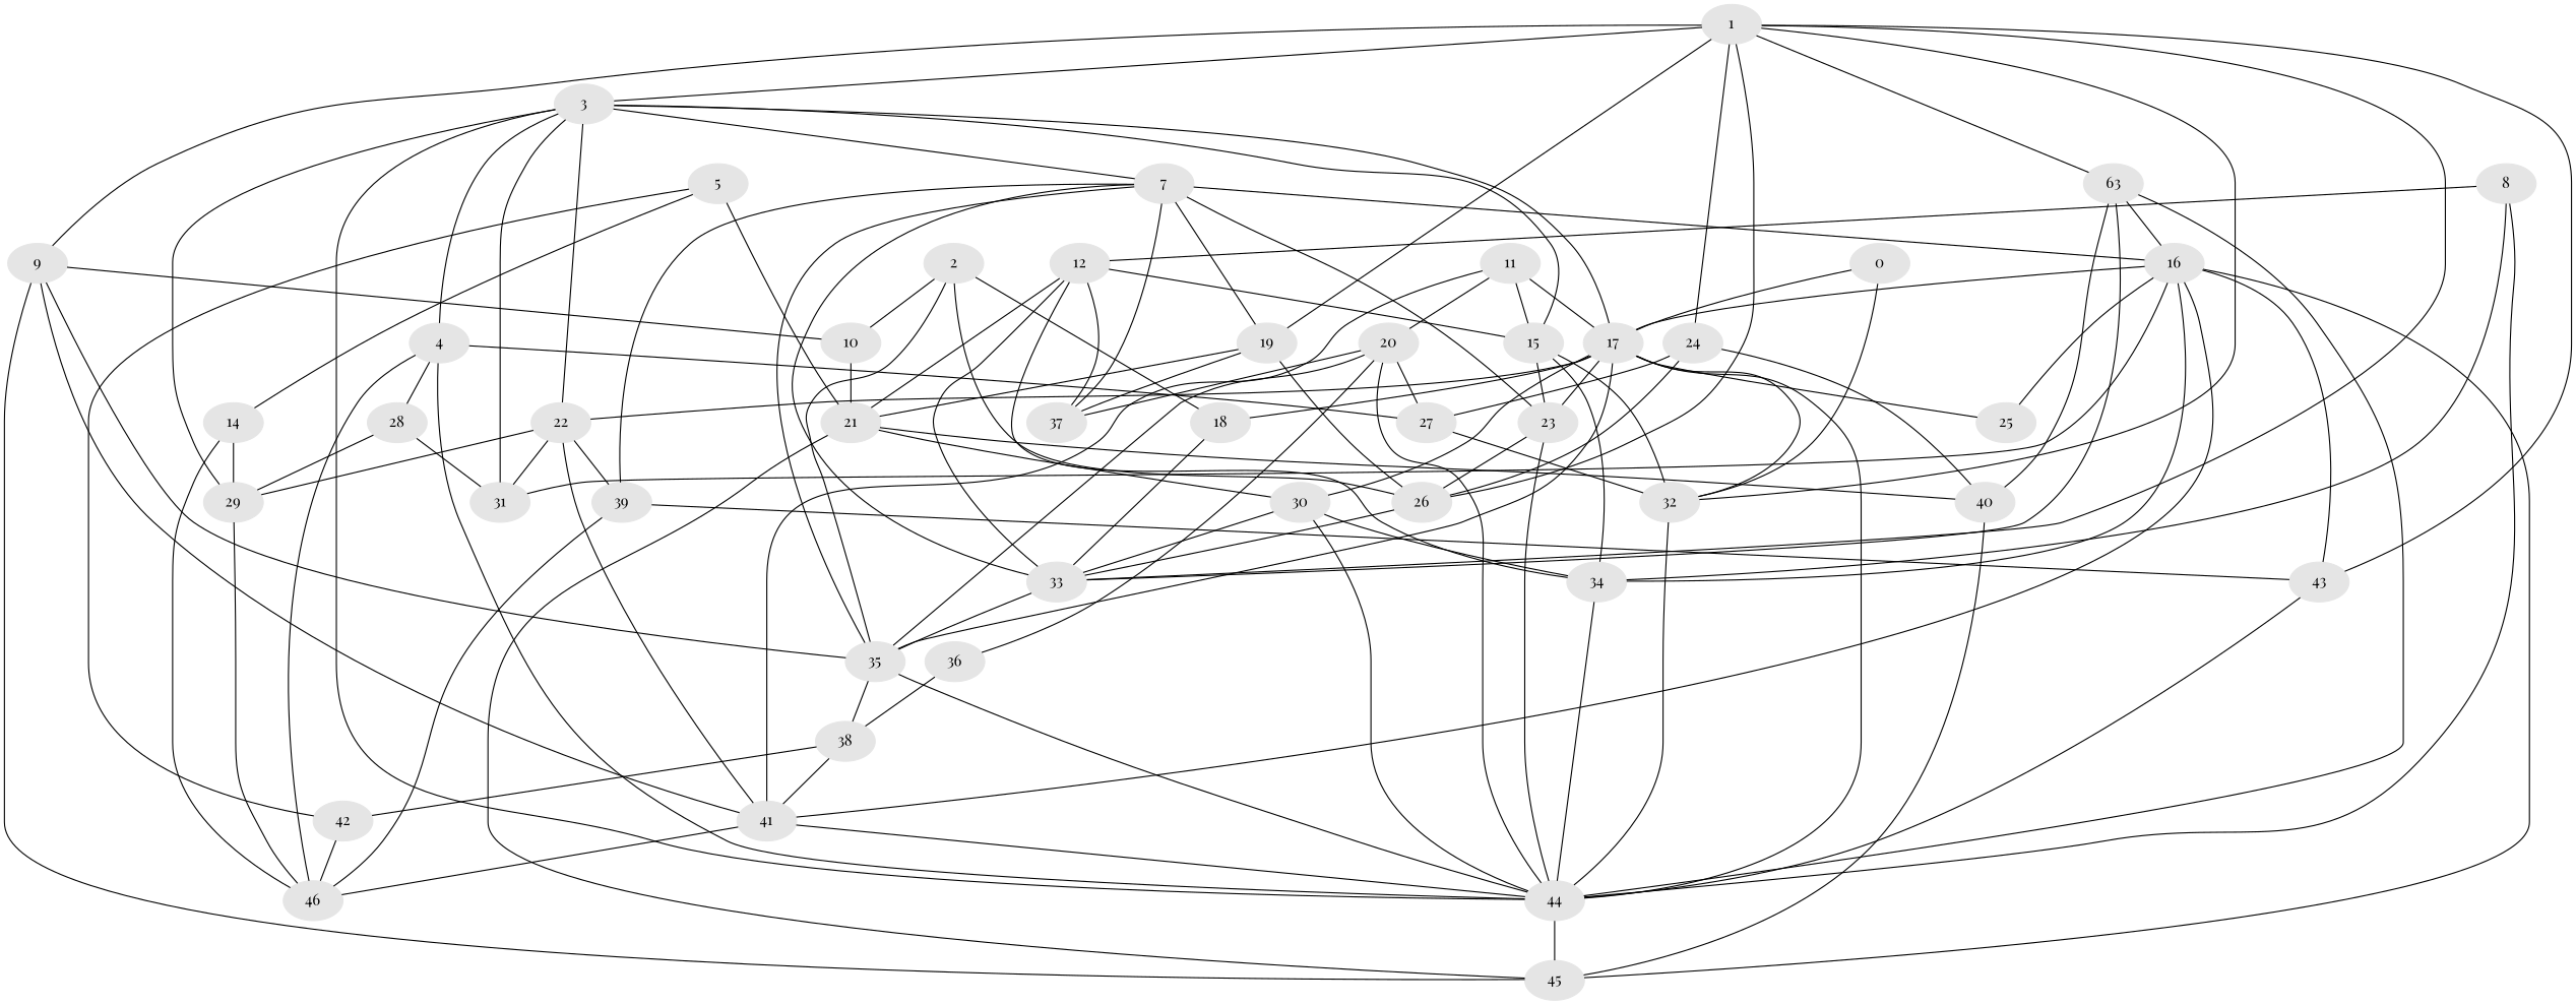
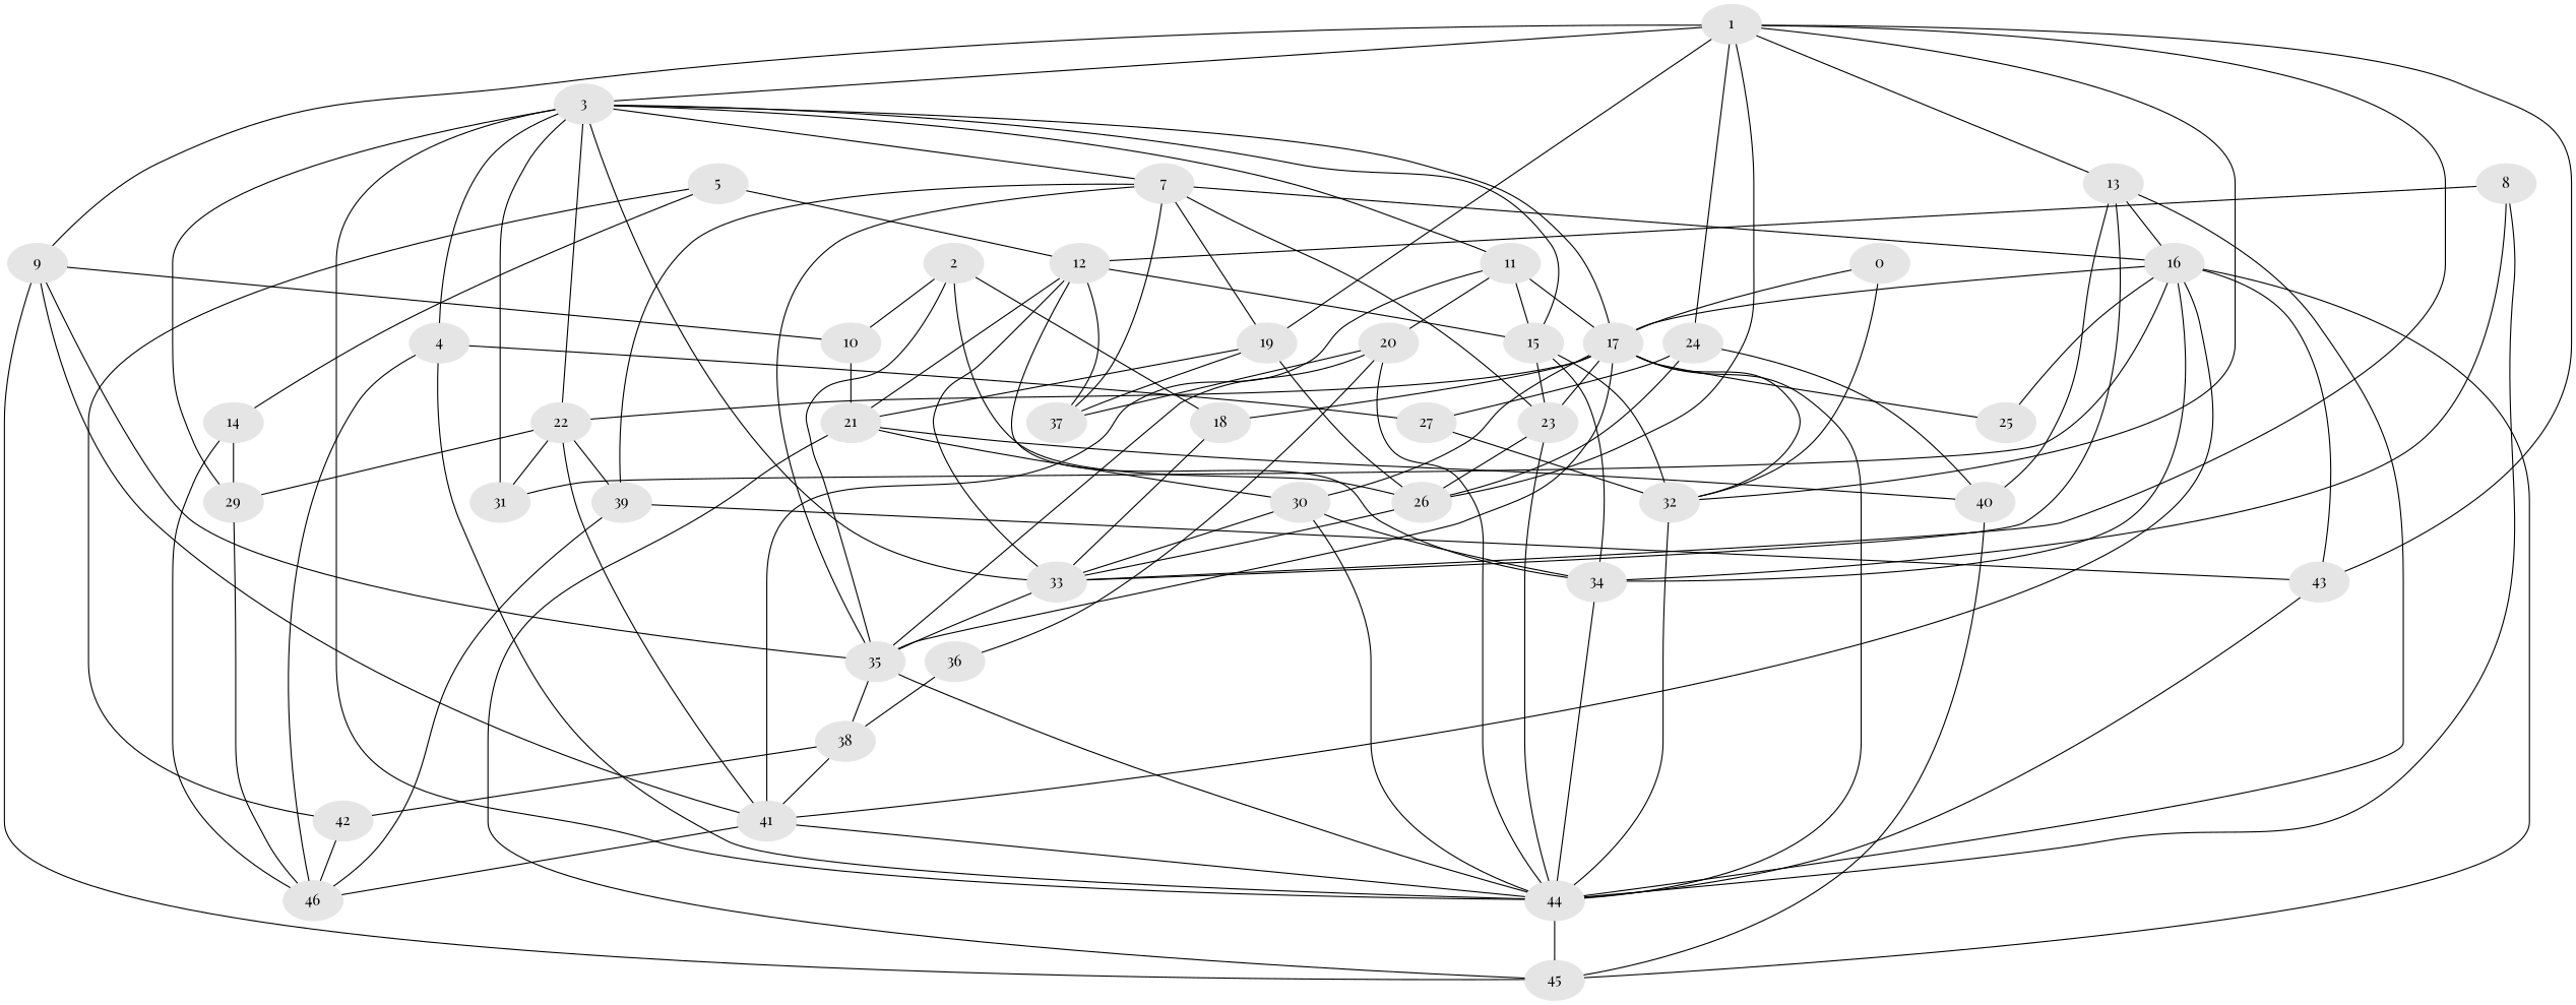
  graph {
    fontname="Playfair Display"
    node [color=gray90 fontname="Playfair Display" style=filled]
    edge [fontname="Playfair Display" weight=1.0]
    1
    3
    9
-   13 [label=63]
+   13
    19
    24
    26
    32
    33
    43
    4
    7
    11
    15
    17
    22
    29
    31
    44
    10
    35
    41
    45
    16
    40
    21
    37
    27
    2
    18
    38
-   28
    46
    23
    39
    20
    34
    25
    30
    5
    14
    42
    n43 [label=0]
    8
    12
    36
    1 -- 3
    1 -- 9
    1 -- 13
    1 -- 19
    1 -- 24 [weight=2.0]
    1 -- 26
    1 -- 32
    1 -- 33
    1 -- 43
    3 -- 4
    3 -- 7
+   3 -- 11
    3 -- 15
    3 -- 17
    3 -- 22
    3 -- 29
    3 -- 31
    3 -- 44
    9 -- 10
    9 -- 35
    9 -- 41
    9 -- 45
    13 -- 33
    13 -- 44
    13 -- 16
    13 -- 40
    19 -- 26
    19 -- 21
    19 -- 37
    24 -- 26
    24 -- 40
    24 -- 27
    26 -- 33
    32 -- 44
    33 -- 35 [weight=2.0]
    43 -- 44
    4 -- 44
    4 -- 27
-   4 -- 28
    4 -- 46
    7 -- 19
-   7 -- 33
+   3 -- 33
    7 -- 35
    7 -- 16
    7 -- 37
    7 -- 23 [weight=2.0]
    7 -- 39
    11 -- 15
    11 -- 17
    11 -- 41
    11 -- 20
    15 -- 32 [weight=2.0]
    15 -- 23
    15 -- 34
    17 -- 32
    17 -- 22
    17 -- 44
    17 -- 35
    17 -- 18
    17 -- 23
    17 -- 25
    17 -- 30
    22 -- 29
    22 -- 31
    22 -- 41 [weight=2.0]
    22 -- 39
    29 -- 46
    44 -- 45 [weight=2.0]
    10 -- 21
    35 -- 44
    35 -- 38
    41 -- 44
    41 -- 46
    16 -- 43
    16 -- 17
    16 -- 31
    16 -- 41
    16 -- 45 [weight=2.0]
    16 -- 34
    16 -- 25
    40 -- 45
    21 -- 45
    21 -- 40
    21 -- 30
    27 -- 32
    2 -- 26
    2 -- 10
    2 -- 35
    2 -- 18
    18 -- 33
    38 -- 41 [weight=2.0]
    38 -- 42
-   28 -- 29
-   28 -- 31
    23 -- 26 [weight=2.0]
    23 -- 44
    39 -- 43
    39 -- 46
    20 -- 44
    20 -- 35
    20 -- 37
-   20 -- 27
    20 -- 36
    34 -- 44
    30 -- 33
    30 -- 44
    30 -- 34
-   5 -- 21
+   5 -- 12
    5 -- 14
    5 -- 42
    14 -- 29
    14 -- 46
    42 -- 46
    n43 -- 32
    n43 -- 17
    8 -- 44
    8 -- 34
    8 -- 12
    12 -- 33
    12 -- 15
    12 -- 21
    12 -- 37
    12 -- 34
    36 -- 38 [weight=2.0]
  }
